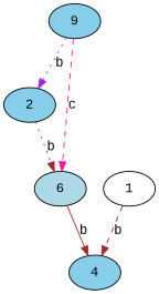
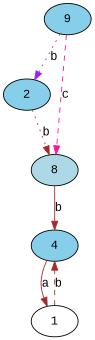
  strict digraph {
    fontname="Liberation Mono"
    node [fillcolor=skyblue fontname="Liberation Mono" style=filled]
    edge [color=brown fontname="Liberation Mono" style=dotted]
    n1 [label=9]
    2
-   6 [fillcolor=lightblue]
+   6 [fillcolor=lightblue label=8]
    4
    1 [fillcolor=white]
    n1 -> 2 [color=purple label=b]
    n1 -> 6 [color=deeppink label=c style=dashed]
    2 -> 6 [label=b]
    6 -> 4 [label=b style=solid]
+   4 -> 1 [label=a style=solid]
    1 -> 4 [label=b style=dashed]
  }
